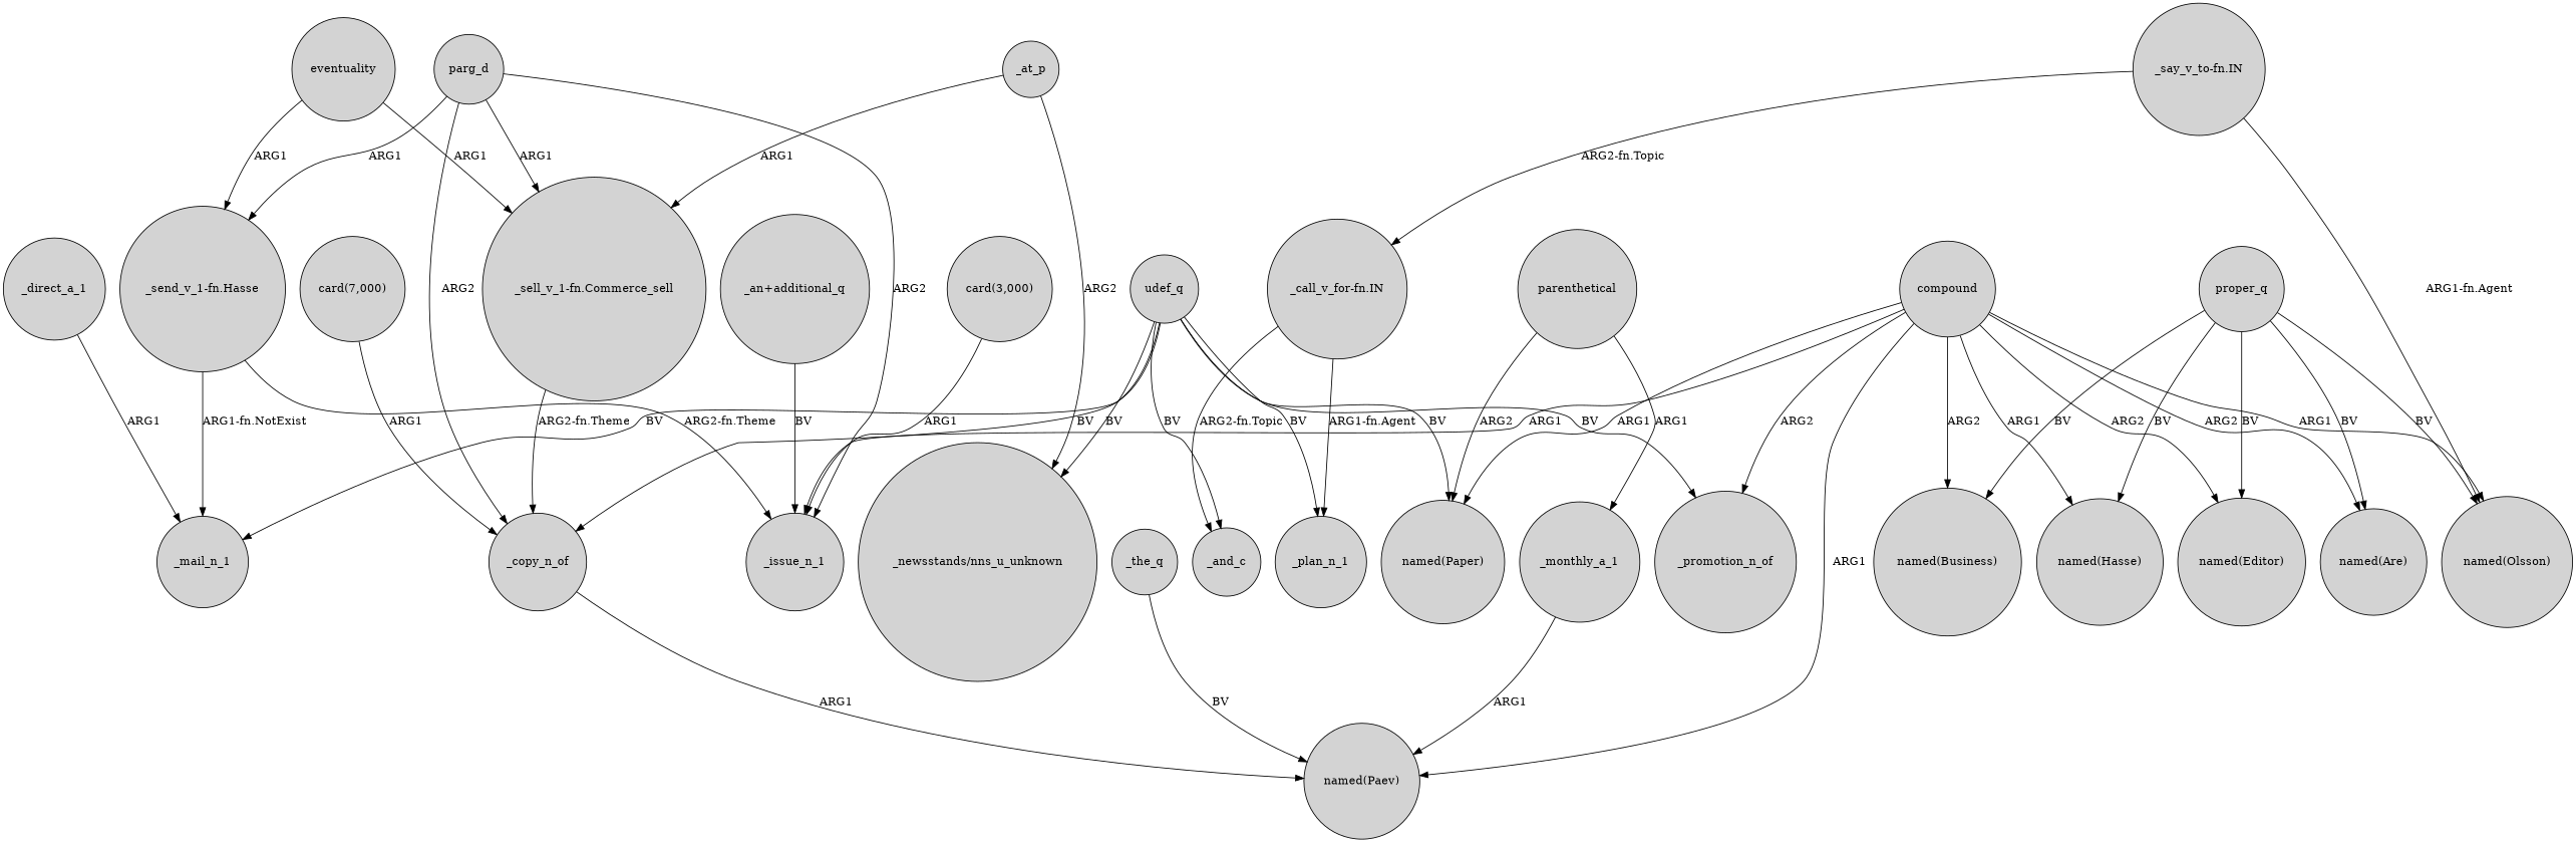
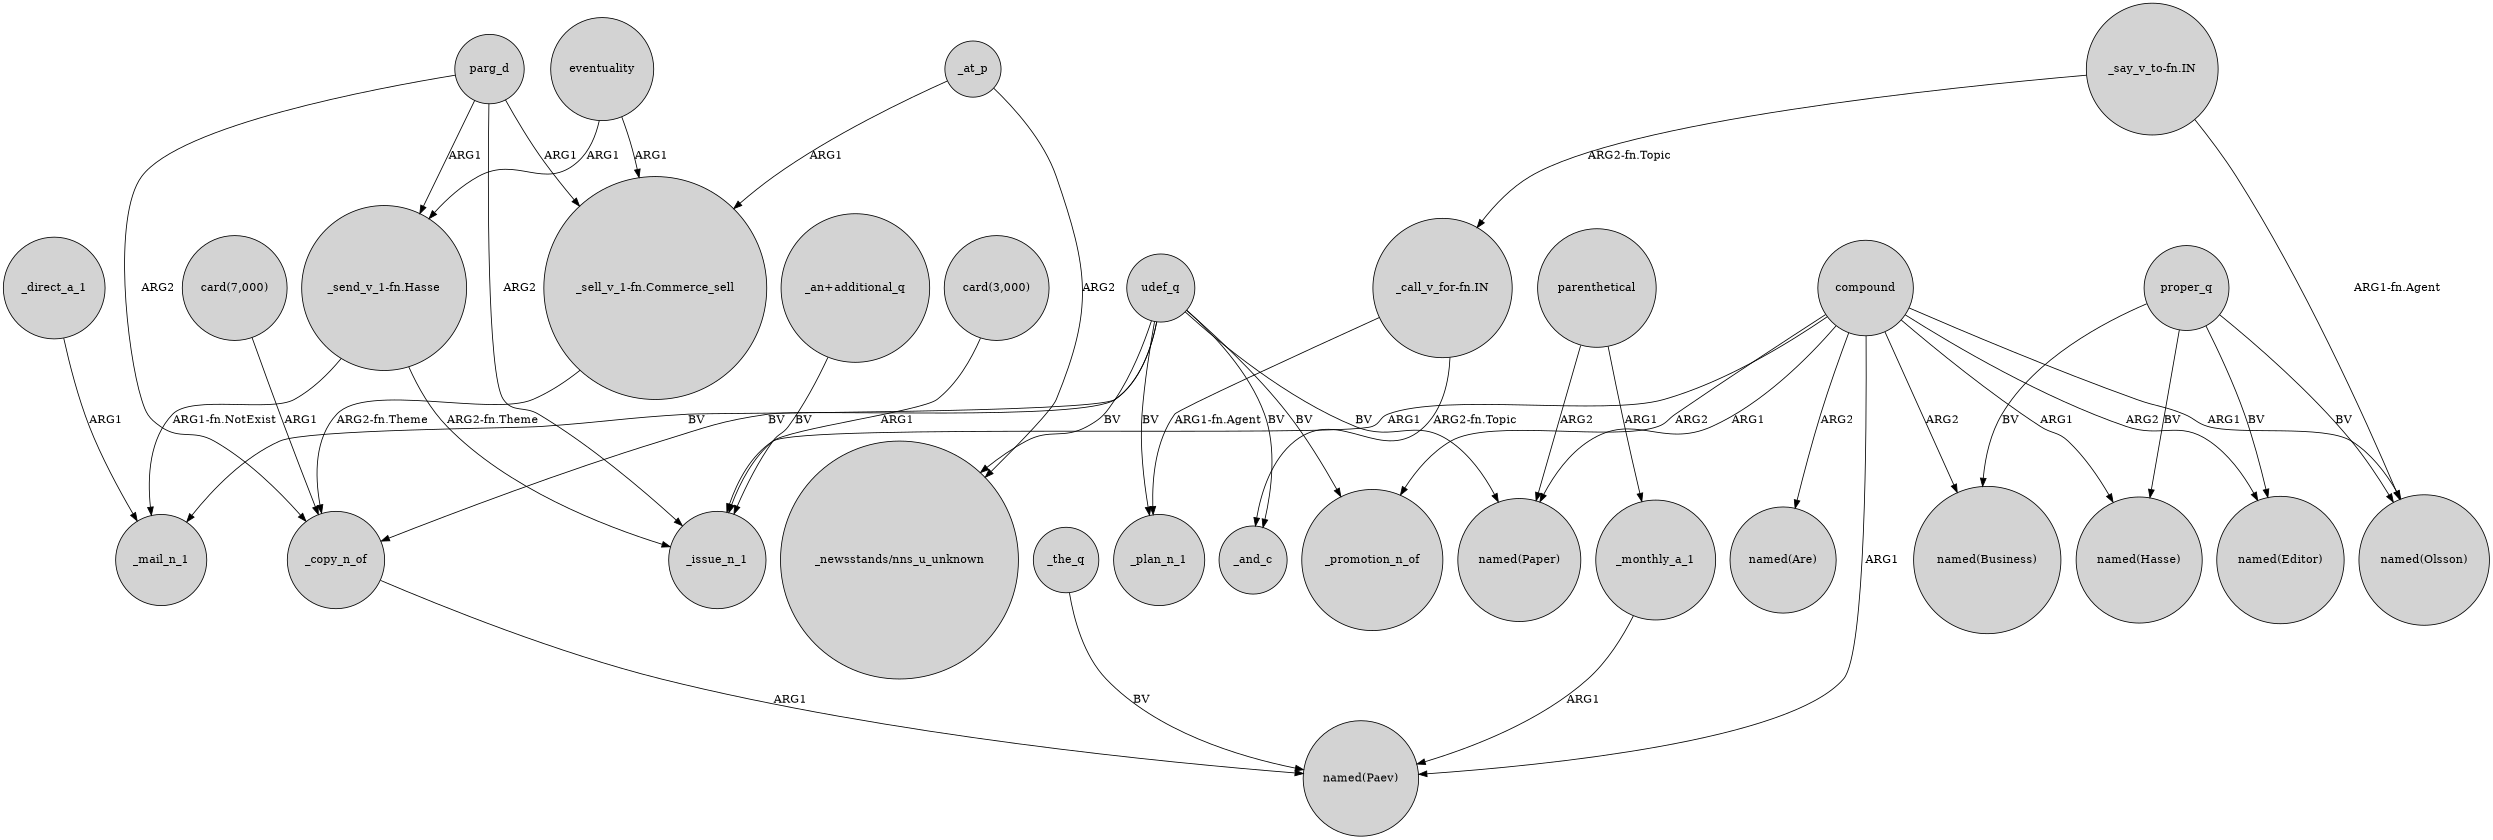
  digraph {
    node [shape=circle style=filled]
    n1 [label="_send_v_1-fn.Hasse"]
    _mail_n_1
    _issue_n_1
    eventuality
    "_sell_v_1-fn.Commerce_sell"
    _copy_n_of
    "named(Paev)"
    proper_q
    "named(Olsson)"
    "named(Business)"
    "named(Are)"
    "named(Hasse)"
    "named(Editor)"
    udef_q
    "named(Paper)"
    "_newsstands/nns_u_unknown"
    _promotion_n_of
    _plan_n_1
    _and_c
    _at_p
    "_say_v_to-fn.IN"
    "_call_v_for-fn.IN"
    compound
    parg_d
    _direct_a_1
    parenthetical
    _monthly_a_1
    "_an+additional_q"
    "card(7,000)"
    "card(3,000)"
    _the_q
    n1 -> _mail_n_1 [label="ARG1-fn.NotExist"]
    n1 -> _issue_n_1 [label="ARG2-fn.Theme"]
    eventuality -> n1 [label=ARG1]
    eventuality -> "_sell_v_1-fn.Commerce_sell" [label=ARG1]
    "_sell_v_1-fn.Commerce_sell" -> _copy_n_of [label="ARG2-fn.Theme"]
    _copy_n_of -> "named(Paev)" [label=ARG1]
    proper_q -> "named(Olsson)" [label=BV]
    proper_q -> "named(Business)" [label=BV]
-   proper_q -> "named(Are)" [label=BV]
    proper_q -> "named(Hasse)" [label=BV]
    proper_q -> "named(Editor)" [label=BV]
    udef_q -> _mail_n_1 [label=BV]
    udef_q -> _copy_n_of [label=BV]
    udef_q -> "named(Paper)" [label=BV]
    udef_q -> "_newsstands/nns_u_unknown" [label=BV]
    udef_q -> _promotion_n_of [label=BV]
    udef_q -> _plan_n_1 [label=BV]
    udef_q -> _and_c [label=BV]
    _at_p -> "_sell_v_1-fn.Commerce_sell" [label=ARG1]
    _at_p -> "_newsstands/nns_u_unknown" [label=ARG2]
    "_say_v_to-fn.IN" -> "named(Olsson)" [label="ARG1-fn.Agent"]
    "_say_v_to-fn.IN" -> "_call_v_for-fn.IN" [label="ARG2-fn.Topic"]
    "_call_v_for-fn.IN" -> _plan_n_1 [label="ARG1-fn.Agent"]
    "_call_v_for-fn.IN" -> _and_c [label="ARG2-fn.Topic"]
    compound -> _issue_n_1 [label=ARG1]
    compound -> "named(Paev)" [label=ARG1]
    compound -> "named(Olsson)" [label=ARG1]
    compound -> "named(Business)" [label=ARG2]
    compound -> "named(Are)" [label=ARG2]
    compound -> "named(Hasse)" [label=ARG1]
    compound -> "named(Editor)" [label=ARG2]
    compound -> "named(Paper)" [label=ARG1]
    compound -> _promotion_n_of [label=ARG2]
    parg_d -> n1 [label=ARG1]
    parg_d -> _issue_n_1 [label=ARG2]
    parg_d -> "_sell_v_1-fn.Commerce_sell" [label=ARG1]
    parg_d -> _copy_n_of [label=ARG2]
    _direct_a_1 -> _mail_n_1 [label=ARG1]
    parenthetical -> "named(Paper)" [label=ARG2]
    parenthetical -> _monthly_a_1 [label=ARG1]
    _monthly_a_1 -> "named(Paev)" [label=ARG1]
    "_an+additional_q" -> _issue_n_1 [label=BV]
    "card(7,000)" -> _copy_n_of [label=ARG1]
    "card(3,000)" -> _issue_n_1 [label=ARG1]
    _the_q -> "named(Paev)" [label=BV]
  }
